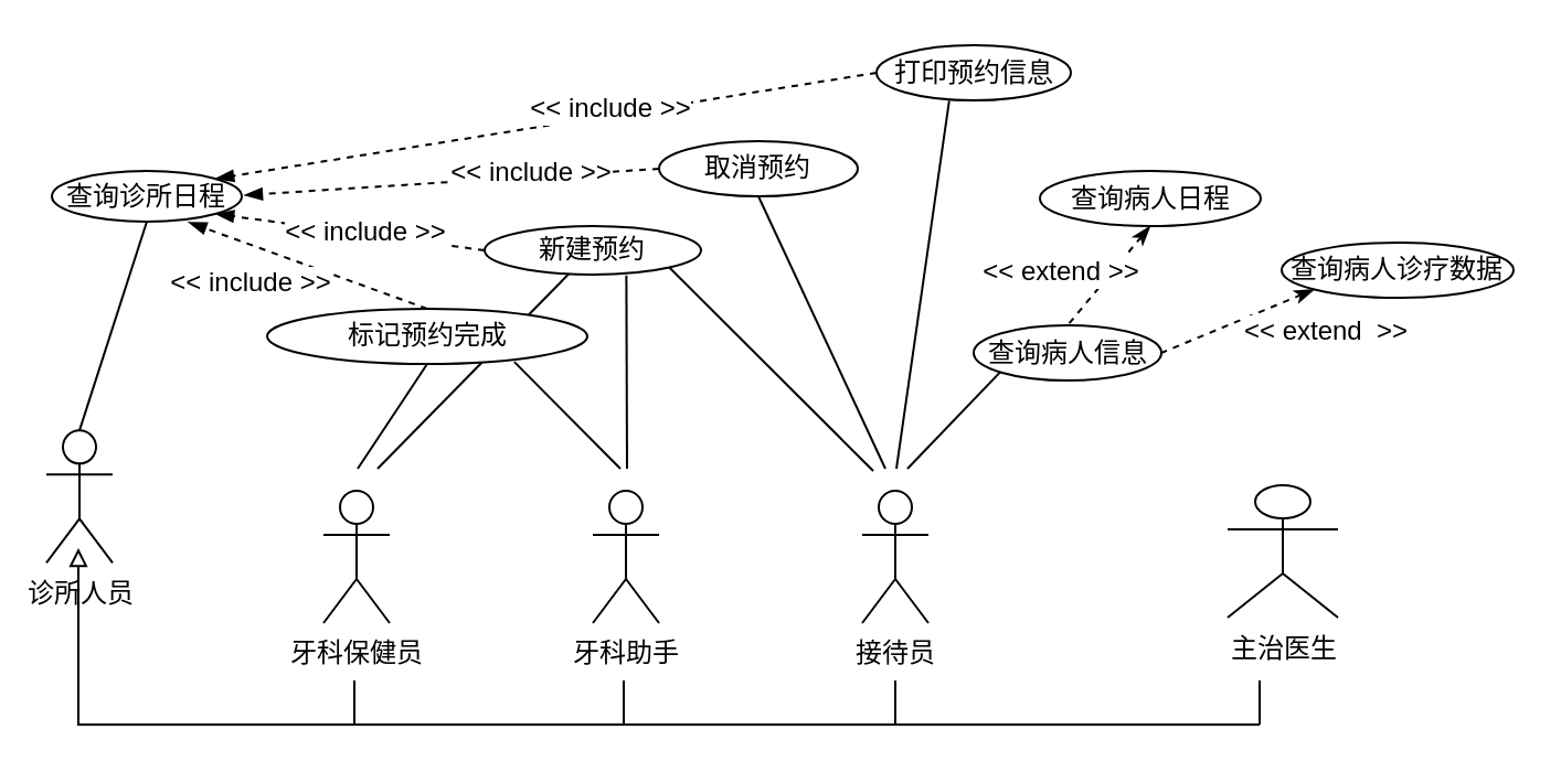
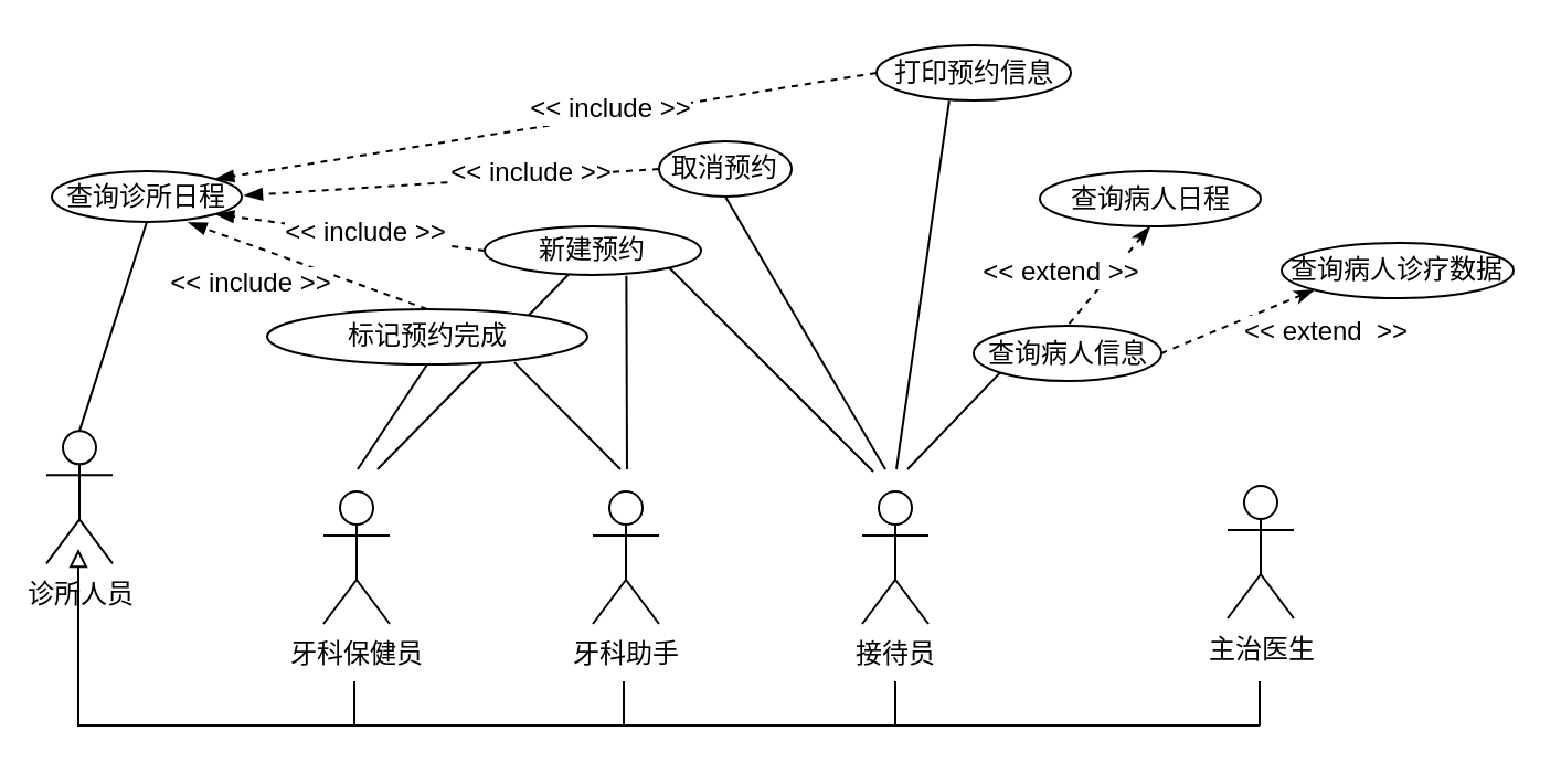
  <mxCell id="0" />
  <mxCell id="1" parent="0" />
- <mxCell id="2" value="主治医生" style="shape=umlActor;verticalLabelPosition=bottom;labelBackgroundColor=#ffffff;verticalAlign=top;html=1;outlineConnect=0;" parent="1" vertex="1"><mxGeometry x="555.5" y="219.5" width="50" height="60" as="geometry" /></mxCell>
+ <mxCell id="2" value="主治医生" style="shape=umlActor;verticalLabelPosition=bottom;labelBackgroundColor=#ffffff;verticalAlign=top;html=1;outlineConnect=0;" parent="1" vertex="1"><mxGeometry x="555.5" y="219.5" width="30" height="60" as="geometry" /></mxCell>
  <mxCell id="3" style="edgeStyle=none;rounded=0;orthogonalLoop=1;jettySize=auto;html=1;entryX=0.772;entryY=0.962;entryDx=0;entryDy=0;entryPerimeter=0;endArrow=none;endFill=0;" parent="1" target="22" edge="1"><mxGeometry relative="1" as="geometry"><mxPoint x="280.5" y="212" as="sourcePoint" /></mxGeometry></mxCell>
  <mxCell id="4" style="edgeStyle=none;rounded=0;orthogonalLoop=1;jettySize=auto;html=1;entryX=0.655;entryY=1.019;entryDx=0;entryDy=0;entryPerimeter=0;endArrow=none;endFill=0;" parent="1" target="19" edge="1"><mxGeometry relative="1" as="geometry"><mxPoint x="283.5" y="212" as="sourcePoint" /></mxGeometry></mxCell>
  <mxCell id="5" value="牙科助手" style="shape=umlActor;verticalLabelPosition=bottom;labelBackgroundColor=#ffffff;verticalAlign=top;html=1;outlineConnect=0;" parent="1" vertex="1"><mxGeometry x="268" y="222" width="30" height="60" as="geometry" /></mxCell>
  <mxCell id="6" style="edgeStyle=none;rounded=0;orthogonalLoop=1;jettySize=auto;html=1;entryX=0.5;entryY=1;entryDx=0;entryDy=0;endArrow=none;endFill=0;" parent="1" target="22" edge="1"><mxGeometry relative="1" as="geometry"><mxPoint x="161.5" y="212" as="sourcePoint" /></mxGeometry></mxCell>
  <mxCell id="7" style="edgeStyle=none;rounded=0;orthogonalLoop=1;jettySize=auto;html=1;entryX=0.395;entryY=0.958;entryDx=0;entryDy=0;entryPerimeter=0;endArrow=none;endFill=0;" parent="1" target="19" edge="1"><mxGeometry relative="1" as="geometry"><mxPoint x="170.5" y="212" as="sourcePoint" /></mxGeometry></mxCell>
  <mxCell id="8" value="牙科保健员" style="shape=umlActor;verticalLabelPosition=bottom;labelBackgroundColor=#ffffff;verticalAlign=top;html=1;outlineConnect=0;" parent="1" vertex="1"><mxGeometry x="146" y="222" width="30" height="60" as="geometry" /></mxCell>
  <mxCell id="9" style="edgeStyle=none;rounded=0;orthogonalLoop=1;jettySize=auto;html=1;entryX=0;entryY=1;entryDx=0;entryDy=0;endArrow=none;endFill=0;" parent="1" target="29" edge="1"><mxGeometry relative="1" as="geometry"><mxPoint x="410.5" y="212" as="sourcePoint" /></mxGeometry></mxCell>
  <mxCell id="10" style="edgeStyle=none;rounded=0;orthogonalLoop=1;jettySize=auto;html=1;entryX=0.374;entryY=1.006;entryDx=0;entryDy=0;entryPerimeter=0;endArrow=none;endFill=0;" parent="1" target="25" edge="1"><mxGeometry relative="1" as="geometry"><mxPoint x="405.5" y="212" as="sourcePoint" /></mxGeometry></mxCell>
  <mxCell id="11" style="edgeStyle=none;rounded=0;orthogonalLoop=1;jettySize=auto;html=1;entryX=0.5;entryY=1;entryDx=0;entryDy=0;endArrow=none;endFill=0;" parent="1" target="28" edge="1"><mxGeometry relative="1" as="geometry"><mxPoint x="400.5" y="212" as="sourcePoint" /></mxGeometry></mxCell>
  <mxCell id="12" value="接待员" style="shape=umlActor;verticalLabelPosition=bottom;labelBackgroundColor=#ffffff;verticalAlign=top;html=1;outlineConnect=0;" parent="1" vertex="1"><mxGeometry x="390" y="222" width="30" height="60" as="geometry" /></mxCell>
  <mxCell id="13" value="查询诊所日程" style="ellipse;whiteSpace=wrap;html=1;" parent="1" vertex="1"><mxGeometry x="23" y="77" width="86" height="23" as="geometry" /></mxCell>
  <mxCell id="14" style="edgeStyle=none;rounded=0;orthogonalLoop=1;jettySize=auto;html=1;exitX=0.5;exitY=0;exitDx=0;exitDy=0;exitPerimeter=0;entryX=0.5;entryY=1;entryDx=0;entryDy=0;endArrow=none;endFill=0;" parent="1" source="15" target="13" edge="1"><mxGeometry relative="1" as="geometry" /></mxCell>
  <mxCell id="15" value="诊所人员" style="shape=umlActor;verticalLabelPosition=bottom;labelBackgroundColor=#ffffff;verticalAlign=top;html=1;" parent="1" vertex="1"><mxGeometry x="20.5" y="194.672" width="30" height="60" as="geometry" /></mxCell>
  <mxCell id="16" style="edgeStyle=none;rounded=0;orthogonalLoop=1;jettySize=auto;html=1;exitX=0;exitY=0.5;exitDx=0;exitDy=0;entryX=1;entryY=1;entryDx=0;entryDy=0;dashed=1;startArrow=none;startFill=0;endArrow=blockThin;endFill=1;" parent="1" source="19" target="13" edge="1"><mxGeometry relative="1" as="geometry" /></mxCell>
  <mxCell id="17" value="&amp;lt;&amp;lt; include &amp;gt;&amp;gt;" style="text;html=1;resizable=0;points=[];align=center;verticalAlign=middle;labelBackgroundColor=#ffffff;" parent="16" vertex="1" connectable="0"><mxGeometry x="0.204" y="-2" relative="1" as="geometry"><mxPoint x="19" y="3" as="offset" /></mxGeometry></mxCell>
  <mxCell id="18" style="rounded=0;orthogonalLoop=1;jettySize=auto;html=1;exitX=1;exitY=1;exitDx=0;exitDy=0;endArrow=none;endFill=0;" parent="1" source="19" edge="1"><mxGeometry relative="1" as="geometry"><mxPoint x="395" y="213" as="targetPoint" /></mxGeometry></mxCell>
  <mxCell id="19" value="新建预约" style="ellipse;whiteSpace=wrap;html=1;" parent="1" vertex="1"><mxGeometry x="219" y="102" width="98" height="22" as="geometry" /></mxCell>
  <mxCell id="20" style="edgeStyle=none;rounded=0;orthogonalLoop=1;jettySize=auto;html=1;exitX=0.5;exitY=0;exitDx=0;exitDy=0;entryX=0.718;entryY=1.009;entryDx=0;entryDy=0;entryPerimeter=0;dashed=1;startArrow=none;startFill=0;endArrow=blockThin;endFill=1;" parent="1" source="22" target="13" edge="1"><mxGeometry relative="1" as="geometry" /></mxCell>
  <mxCell id="21" value="&amp;lt;&amp;lt; include &amp;gt;&amp;gt;" style="text;html=1;resizable=0;points=[];align=center;verticalAlign=middle;labelBackgroundColor=#ffffff;" parent="20" vertex="1" connectable="0"><mxGeometry x="0.311" y="-1" relative="1" as="geometry"><mxPoint x="-10.5" y="14.5" as="offset" /></mxGeometry></mxCell>
  <mxCell id="22" value="标记预约完成" style="ellipse;whiteSpace=wrap;html=1;" parent="1" vertex="1"><mxGeometry x="120.5" y="139.5" width="145" height="25" as="geometry" /></mxCell>
  <mxCell id="23" style="edgeStyle=none;rounded=0;orthogonalLoop=1;jettySize=auto;html=1;exitX=0;exitY=0.5;exitDx=0;exitDy=0;entryX=1;entryY=0;entryDx=0;entryDy=0;startArrow=none;startFill=0;endArrow=blockThin;endFill=1;dashed=1;" parent="1" source="25" target="13" edge="1"><mxGeometry relative="1" as="geometry" /></mxCell>
  <mxCell id="24" value="&amp;lt;&amp;lt; include &amp;gt;&amp;gt;" style="text;html=1;resizable=0;points=[];align=center;verticalAlign=middle;labelBackgroundColor=#ffffff;" parent="23" vertex="1" connectable="0"><mxGeometry x="-0.087" y="-2" relative="1" as="geometry"><mxPoint x="15.5" y="-3.5" as="offset" /></mxGeometry></mxCell>
  <mxCell id="25" value="打印预约信息" style="ellipse;whiteSpace=wrap;html=1;" parent="1" vertex="1"><mxGeometry x="396.5" y="20" width="88" height="25" as="geometry" /></mxCell>
  <mxCell id="26" style="edgeStyle=none;rounded=0;orthogonalLoop=1;jettySize=auto;html=1;exitX=0;exitY=0.5;exitDx=0;exitDy=0;dashed=1;startArrow=none;startFill=0;endArrow=blockThin;endFill=1;" parent="1" source="28" edge="1"><mxGeometry relative="1" as="geometry"><mxPoint x="110" y="88" as="targetPoint" /></mxGeometry></mxCell>
  <mxCell id="27" value="&amp;lt;&amp;lt; include &amp;gt;&amp;gt;" style="text;html=1;resizable=0;points=[];align=center;verticalAlign=middle;labelBackgroundColor=#ffffff;" parent="26" vertex="1" connectable="0"><mxGeometry x="-0.086" relative="1" as="geometry"><mxPoint x="27.5" y="-3.5" as="offset" /></mxGeometry></mxCell>
- <mxCell id="28" value="取消预约" style="ellipse;whiteSpace=wrap;html=1;" parent="1" vertex="1"><mxGeometry x="298" y="63.5" width="90" height="25" as="geometry" /></mxCell>
+ <mxCell id="28" value="取消预约" style="ellipse;whiteSpace=wrap;html=1;" parent="1" vertex="1"><mxGeometry x="298" y="63.5" width="60" height="25" as="geometry" /></mxCell>
  <mxCell id="29" value="查询病人信息" style="ellipse;whiteSpace=wrap;html=1;" parent="1" vertex="1"><mxGeometry x="440.5" y="147" width="85" height="25" as="geometry" /></mxCell>
  <mxCell id="30" style="edgeStyle=none;rounded=0;orthogonalLoop=1;jettySize=auto;html=1;exitX=0.5;exitY=1;exitDx=0;exitDy=0;entryX=0.5;entryY=0;entryDx=0;entryDy=0;endArrow=none;endFill=0;dashed=1;startArrow=classicThin;startFill=1;" parent="1" source="32" target="29" edge="1"><mxGeometry relative="1" as="geometry" /></mxCell>
  <mxCell id="31" value="&amp;lt;&amp;lt; extend &amp;gt;&amp;gt;" style="text;html=1;resizable=0;points=[];align=center;verticalAlign=middle;labelBackgroundColor=#ffffff;rotation=0;" parent="30" vertex="1" connectable="0"><mxGeometry x="0.32" y="-2" relative="1" as="geometry"><mxPoint x="-14.5" y="-8" as="offset" /></mxGeometry></mxCell>
  <mxCell id="32" value="查询病人日程" style="ellipse;whiteSpace=wrap;html=1;" parent="1" vertex="1"><mxGeometry x="470.5" y="77" width="100" height="25" as="geometry" /></mxCell>
  <mxCell id="33" style="edgeStyle=none;rounded=0;orthogonalLoop=1;jettySize=auto;html=1;exitX=0;exitY=1;exitDx=0;exitDy=0;endArrow=none;endFill=0;entryX=1;entryY=0.5;entryDx=0;entryDy=0;dashed=1;startArrow=classicThin;startFill=1;" parent="1" source="35" target="29" edge="1"><mxGeometry relative="1" as="geometry"><mxPoint x="540" y="160" as="targetPoint" /></mxGeometry></mxCell>
  <mxCell id="34" value="&amp;lt;&amp;lt; extend&amp;nbsp; &amp;gt;&amp;gt;" style="text;html=1;resizable=0;points=[];align=center;verticalAlign=middle;labelBackgroundColor=#ffffff;rotation=0;" parent="33" vertex="1" connectable="0"><mxGeometry x="-0.439" y="-1" relative="1" as="geometry"><mxPoint x="24.5" y="11.5" as="offset" /></mxGeometry></mxCell>
  <mxCell id="35" value="查询病人诊疗数据" style="ellipse;whiteSpace=wrap;html=1;" parent="1" vertex="1"><mxGeometry x="580" y="109.5" width="105" height="25" as="geometry" /></mxCell>
  <mxCell id="36" value="" style="endArrow=none;html=1;rounded=0;endFill=0;startArrow=block;startFill=0;" parent="1" edge="1"><mxGeometry width="50" height="50" relative="1" as="geometry"><mxPoint x="35" y="248" as="sourcePoint" /><mxPoint x="160" y="308" as="targetPoint" /><Array as="points"><mxPoint x="35" y="328" /><mxPoint x="160" y="328" /></Array></mxGeometry></mxCell>
  <mxCell id="37" value="" style="endArrow=none;html=1;" parent="1" edge="1"><mxGeometry width="50" height="50" relative="1" as="geometry"><mxPoint x="160" y="328" as="sourcePoint" /><mxPoint x="570" y="328" as="targetPoint" /></mxGeometry></mxCell>
  <mxCell id="38" value="" style="endArrow=none;html=1;" parent="1" edge="1"><mxGeometry width="50" height="50" relative="1" as="geometry"><mxPoint x="282" y="328" as="sourcePoint" /><mxPoint x="282" y="308" as="targetPoint" /></mxGeometry></mxCell>
  <mxCell id="39" value="" style="endArrow=none;html=1;" parent="1" edge="1"><mxGeometry width="50" height="50" relative="1" as="geometry"><mxPoint x="405" y="328" as="sourcePoint" /><mxPoint x="405" y="308" as="targetPoint" /></mxGeometry></mxCell>
  <mxCell id="40" value="" style="endArrow=none;html=1;" parent="1" edge="1"><mxGeometry width="50" height="50" relative="1" as="geometry"><mxPoint x="570" y="328" as="sourcePoint" /><mxPoint x="570" y="308" as="targetPoint" /></mxGeometry></mxCell>
